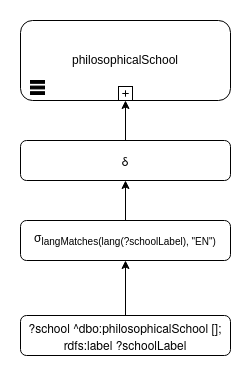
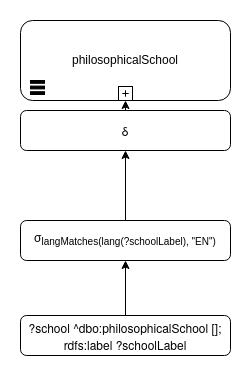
  <mxCell id="0" />
  <mxCell id="1" parent="0" />
  <mxCell id="2" style="edgeStyle=orthogonalEdgeStyle;rounded=0;orthogonalLoop=1;jettySize=auto;html=1;exitX=0.5;exitY=0;exitDx=0;exitDy=0;entryX=0.5;entryY=1;entryDx=0;entryDy=0;" edge="1" parent="1" source="3" target="7"><mxGeometry relative="1" as="geometry" /></mxCell>
  <mxCell id="3" value="&lt;p class=&quot;p1&quot; style=&quot;margin: 0px 0px 2px ; font-stretch: normal ; line-height: normal&quot;&gt;σ&lt;sub&gt;langMatches(lang(?schoolLabel), &quot;EN&quot;)&lt;/sub&gt;&lt;/p&gt;" style="shape=ext;rounded=1;html=1;whiteSpace=wrap;" vertex="1" parent="1"><mxGeometry x="20" y="220" width="210" height="40" as="geometry" /></mxCell>
  <mxCell id="4" style="edgeStyle=orthogonalEdgeStyle;rounded=0;orthogonalLoop=1;jettySize=auto;html=1;exitX=0.5;exitY=0;exitDx=0;exitDy=0;entryX=0.5;entryY=1;entryDx=0;entryDy=0;" edge="1" parent="1" source="5" target="3"><mxGeometry relative="1" as="geometry" /></mxCell>
  <mxCell id="5" value="&lt;p class=&quot;p1&quot; style=&quot;margin: 0px ; font-stretch: normal ; line-height: normal ; font-family: &amp;#34;helvetica neue&amp;#34;&quot;&gt;?school ^dbo:philosophicalSchool []; rdfs:label ?schoolLabel&lt;/p&gt;" style="shape=ext;rounded=1;html=1;whiteSpace=wrap;" vertex="1" parent="1"><mxGeometry x="20" y="315" width="210" height="40" as="geometry" /></mxCell>
  <mxCell id="6" style="edgeStyle=orthogonalEdgeStyle;rounded=0;orthogonalLoop=1;jettySize=auto;html=1;exitX=0.5;exitY=0;exitDx=0;exitDy=0;entryX=0.5;entryY=1;entryDx=0;entryDy=0;" edge="1" parent="1" source="7" target="9"><mxGeometry relative="1" as="geometry" /></mxCell>
- <mxCell id="7" value="&lt;p class=&quot;p1&quot; style=&quot;margin: 0px ; font-stretch: normal ; line-height: normal ; font-family: &amp;#34;helvetica neue&amp;#34;&quot;&gt;δ&lt;/p&gt;" style="shape=ext;rounded=1;html=1;whiteSpace=wrap;" vertex="1" parent="1"><mxGeometry x="20" y="140" width="210" height="40" as="geometry" /></mxCell>
+ <mxCell id="7" value="&lt;p class=&quot;p1&quot; style=&quot;margin: 0px ; font-stretch: normal ; line-height: normal ; font-family: &amp;#34;helvetica neue&amp;#34;&quot;&gt;δ&lt;/p&gt;" style="shape=ext;rounded=1;html=1;whiteSpace=wrap;" vertex="1" parent="1"><mxGeometry x="20" y="110" width="210" height="40" as="geometry" /></mxCell>
  <mxCell id="8" value="philosophicalSchool" style="html=1;whiteSpace=wrap;rounded=1;dropTarget=0;" vertex="1" parent="1"><mxGeometry x="20" width="210" height="80" as="geometry" y="20" /></mxCell>
  <mxCell id="9" value="" style="html=1;shape=plus;outlineConnect=0;" vertex="1" parent="8"><mxGeometry x="0.5" y="1" width="14" height="14" relative="1" as="geometry"><mxPoint x="-7" y="-14" as="offset" /></mxGeometry></mxCell>
  <mxCell id="10" value="" style="shape=parallelMarker;direction=south;html=1;outlineConnect=0;" vertex="1" parent="1"><mxGeometry x="30" y="80" width="14" height="14" as="geometry" /></mxCell>
